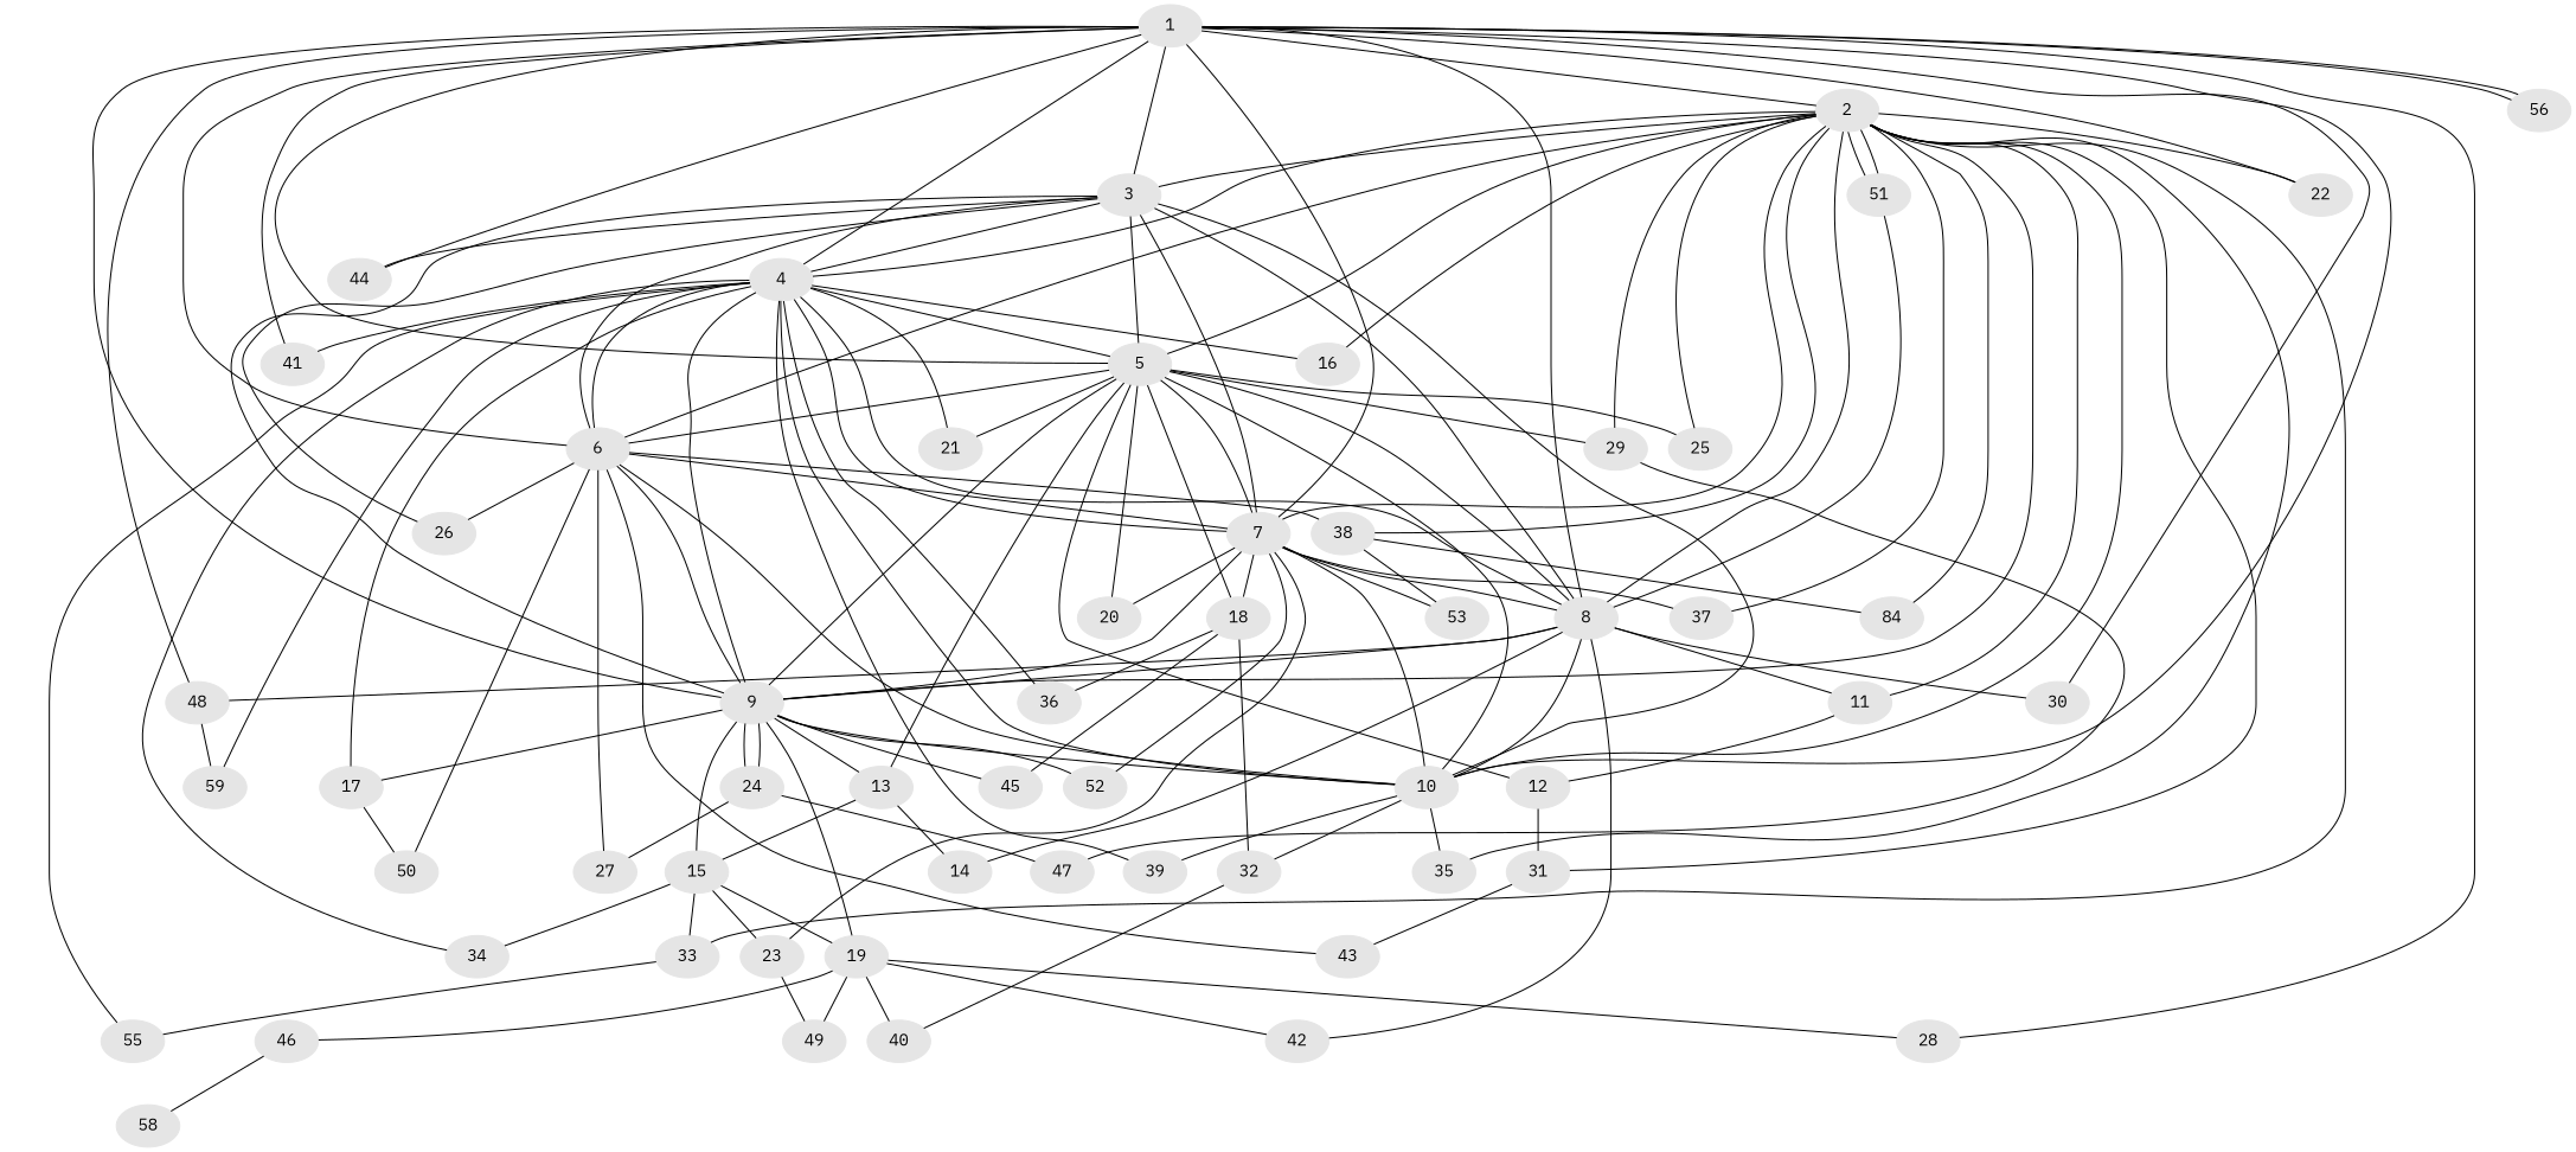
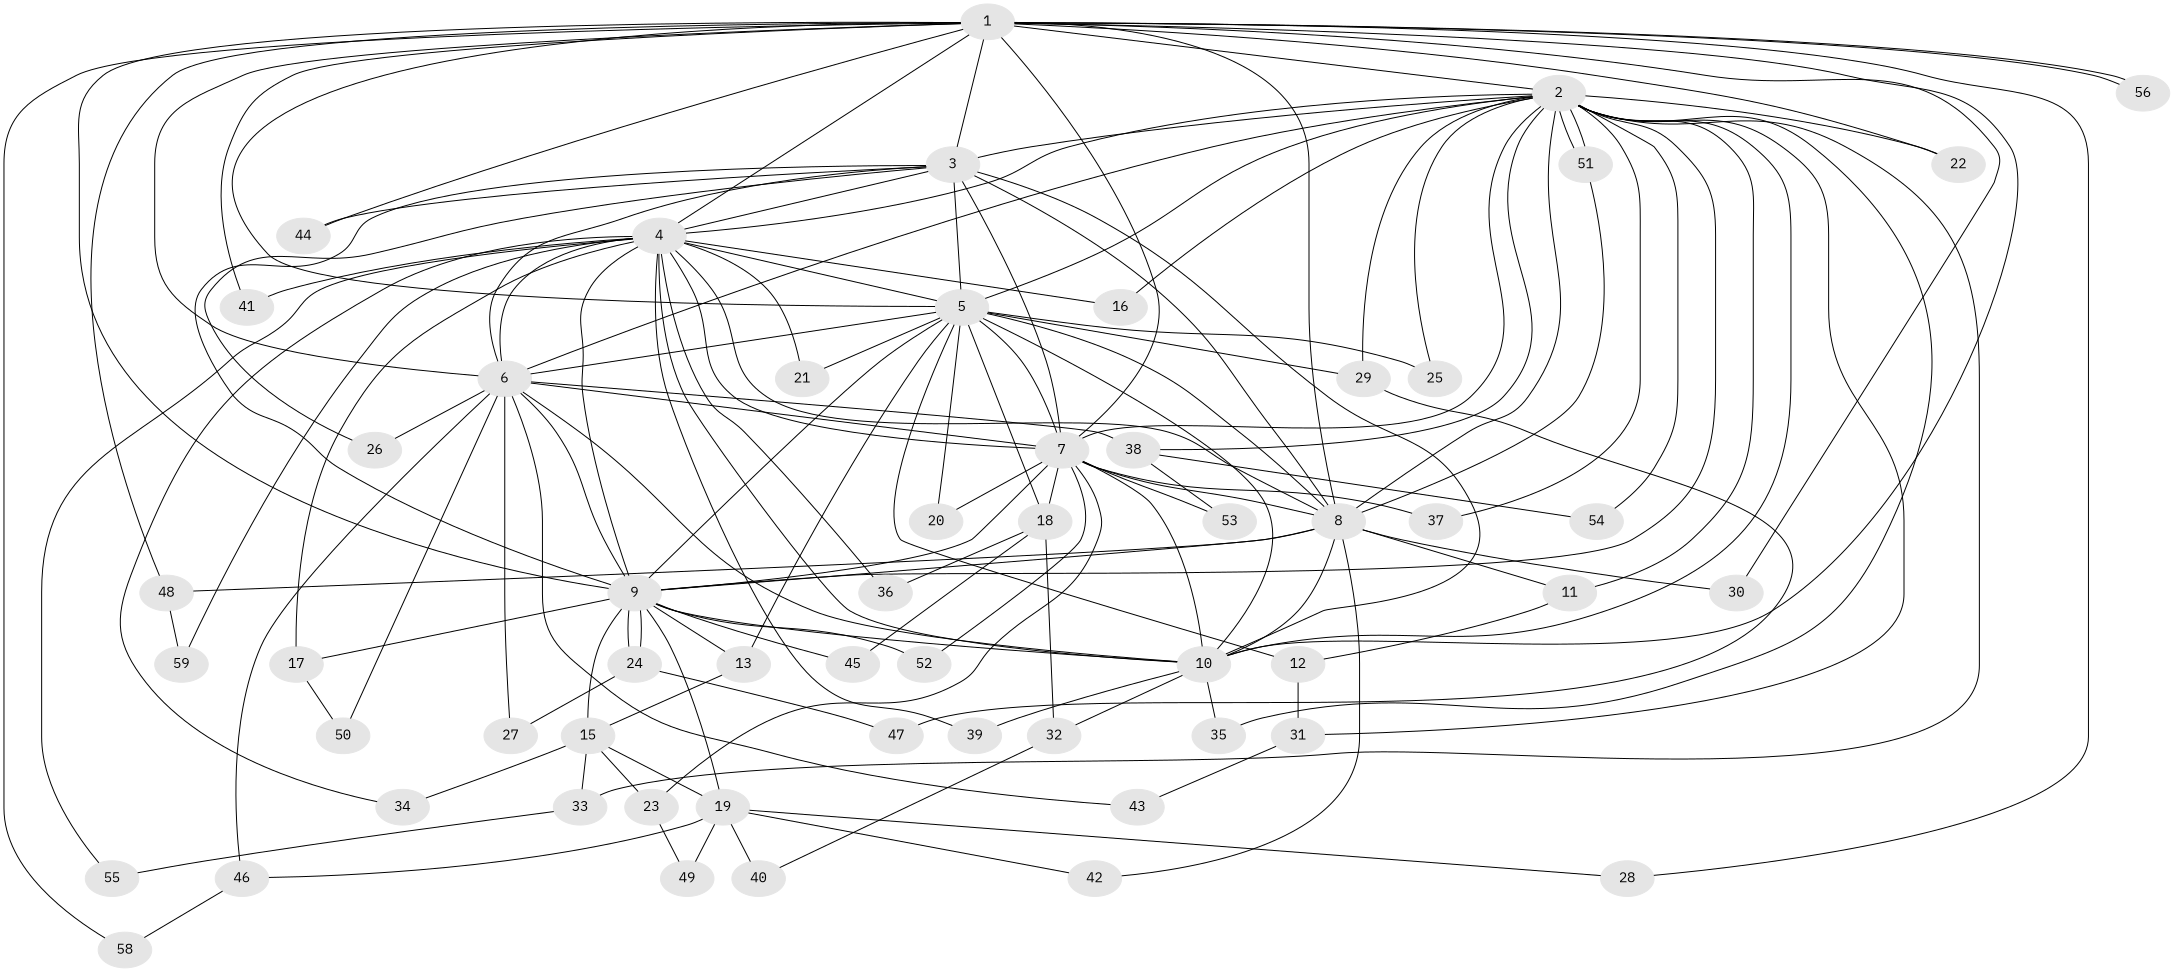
  graph {
    fontname="IBM Plex Mono"
    node [color=gray90 fontname="IBM Plex Mono" style=filled]
    edge [fontname="IBM Plex Mono"]
    1
    2
    3
    4
    5
    6
    7
    8
    9
    10
    22
    28
    30
    41
    44
    48
    56
    58
    11
    16
    25
    29
    31
    33
    35
    37
    38
    51
-   54 [label=84]
+   54
    26
    17
    21
    34
    36
    39
    55
    59
    12
    13
    18
    20
    27
    43
    46
    50
    23
    52
    53
-   14
    42
    15
    19
    24
    45
    32
    47
    49
    40
    1 -- 2
    1 -- 3
    1 -- 4
    1 -- 5
    1 -- 6
    1 -- 7
    1 -- 8
    1 -- 9
    1 -- 10
    1 -- 22
    1 -- 28
    1 -- 30
    1 -- 41
    1 -- 44
    1 -- 48
    1 -- 56
    1 -- 56
+   1 -- 58
    2 -- 3
    2 -- 4
    2 -- 5
    2 -- 6
    2 -- 7
    2 -- 8
    2 -- 9
    2 -- 10
    2 -- 22
    2 -- 11
    2 -- 16
    2 -- 25
    2 -- 29
    2 -- 31
    2 -- 33
    2 -- 35
    2 -- 37
    2 -- 38
    2 -- 51
    2 -- 51
    2 -- 54
    3 -- 4
    3 -- 5
    3 -- 6
    3 -- 7
    3 -- 8
    3 -- 9
    3 -- 10
    3 -- 44
    3 -- 26
    4 -- 5
    4 -- 6
    4 -- 7
    4 -- 8
    4 -- 9
    4 -- 10
    4 -- 41
    4 -- 16
    4 -- 17
    4 -- 21
    4 -- 34
    4 -- 36
    4 -- 39
    4 -- 55
    4 -- 59
    5 -- 6
    5 -- 7
    5 -- 8
    5 -- 9
    5 -- 10
    5 -- 25
    5 -- 29
    5 -- 21
    5 -- 12
    5 -- 13
    5 -- 18
    5 -- 20
    6 -- 7
    6 -- 9
    6 -- 10
    6 -- 38
    6 -- 26
    6 -- 27
    6 -- 43
+   6 -- 46
    6 -- 50
    7 -- 8
    7 -- 9
    7 -- 10
    7 -- 37
    7 -- 18
    7 -- 20
    7 -- 23
    7 -- 52
    7 -- 53
    8 -- 9
    8 -- 10
    8 -- 30
    8 -- 48
    8 -- 11
-   8 -- 14
    8 -- 42
    9 -- 10
    9 -- 17
    9 -- 13
    9 -- 52
    9 -- 15
    9 -- 19
    9 -- 24
    9 -- 24
    9 -- 45
    10 -- 35
    10 -- 39
    10 -- 32
    48 -- 59
    11 -- 12
    29 -- 47
    31 -- 43
    33 -- 55
    38 -- 54
    38 -- 53
    51 -- 8
    17 -- 50
    12 -- 31
-   13 -- 14
    13 -- 15
    18 -- 36
    18 -- 45
    18 -- 32
    46 -- 58
    23 -- 49
    15 -- 33
    15 -- 34
    15 -- 23
    15 -- 19
    19 -- 28
    19 -- 46
    19 -- 42
    19 -- 49
    19 -- 40
    24 -- 27
    24 -- 47
    32 -- 40
  }
